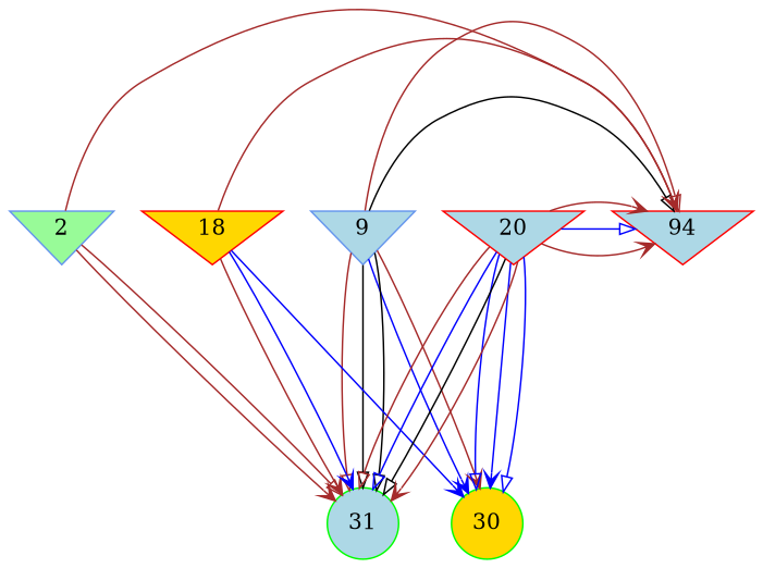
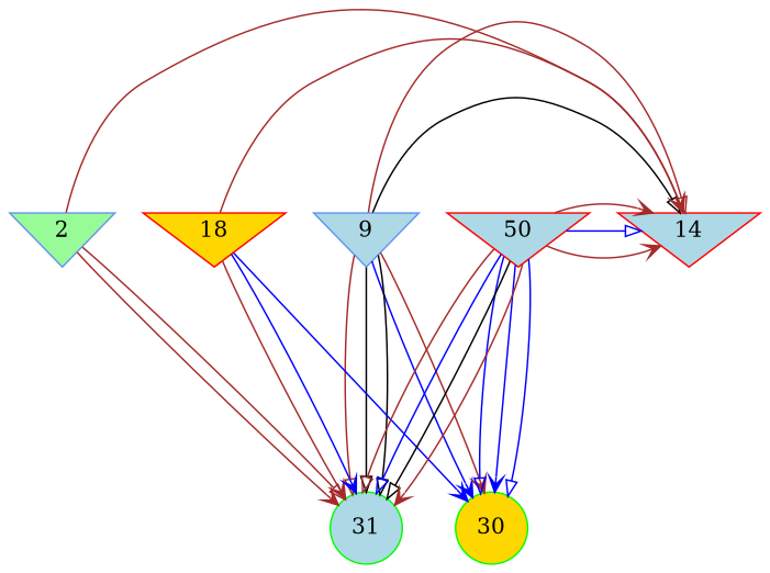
  digraph {
    ranksep=2.0
    node [color=red fillcolor=lightblue shape=invtriangle style=filled]
    edge [arrowhead=vee color=brown]
    2 [color=cornflowerblue fillcolor=palegreen]
    9 [color=cornflowerblue]
-   14 [label=94]
+   14
    18 [fillcolor=gold]
-   20
+   20 [label=50]
    30 [color=green fillcolor=gold shape=circle]
    31 [color=green shape=circle]
    subgraph sub_1 {
      rank=same
      2
      9
      14
      18
      20
    }
    subgraph sub_2 {
      rank=same
    }
    subgraph sub_3 {
      rank=same
      30
      31
    }
    2 -> 14
    2 -> 31
    2 -> 31 [arrowhead=onormal]
    9 -> 14 [arrowhead=onormal color=black]
    9 -> 14 [arrowhead=onormal]
    9 -> 30 [color=blue]
    9 -> 30
    9 -> 31 [arrowhead=onormal]
    9 -> 31 [arrowhead=onormal color=black]
    9 -> 31 [arrowhead=onormal color=black]
    18 -> 14
    18 -> 30 [color=blue]
    18 -> 31
    18 -> 31 [color=blue]
    20 -> 14
    20 -> 14 [arrowhead=onormal color=blue]
    20 -> 14
    20 -> 30 [arrowhead=onormal color=blue]
    20 -> 30 [color=blue]
    20 -> 30 [arrowhead=onormal color=blue]
    20 -> 31 [arrowhead=onormal]
    20 -> 31 [arrowhead=onormal color=blue]
    20 -> 31 [arrowhead=onormal color=black]
    20 -> 31
  }
